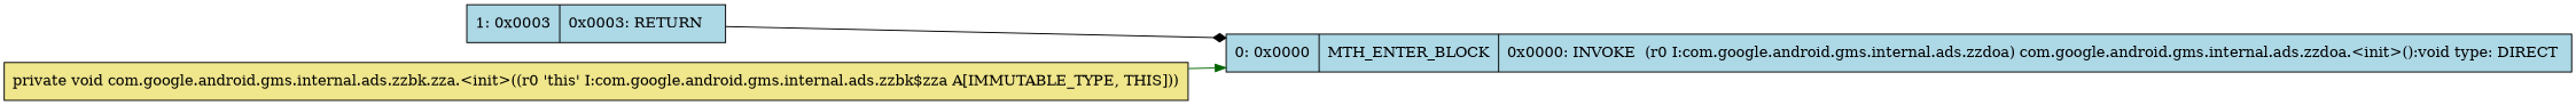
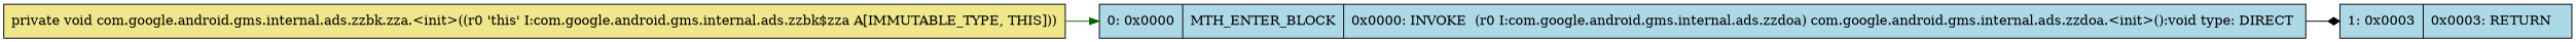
  digraph {
    rankdir=LR
    node [shape=record style=filled fillcolor=lightblue]
    n1 [label="{0\:\ 0x0000|MTH_ENTER_BLOCK\l|0x0000: INVOKE  (r0 I:com.google.android.gms.internal.ads.zzdoa) com.google.android.gms.internal.ads.zzdoa.\<init\>():void type: DIRECT \l}"]
    n2 [label="{1\:\ 0x0003|0x0003: RETURN   \l}"]
    n3 [label="{private void com.google.android.gms.internal.ads.zzbk.zza.\<init\>((r0 'this' I:com.google.android.gms.internal.ads.zzbk$zza A[IMMUTABLE_TYPE, THIS])) }" fillcolor=khaki]
-   n2 -> n1 [color=black arrowhead=diamond]
+   n1 -> n2 [color=black arrowhead=diamond]
    n3 -> n1 [color=darkgreen arrowhead=normal]
  }
